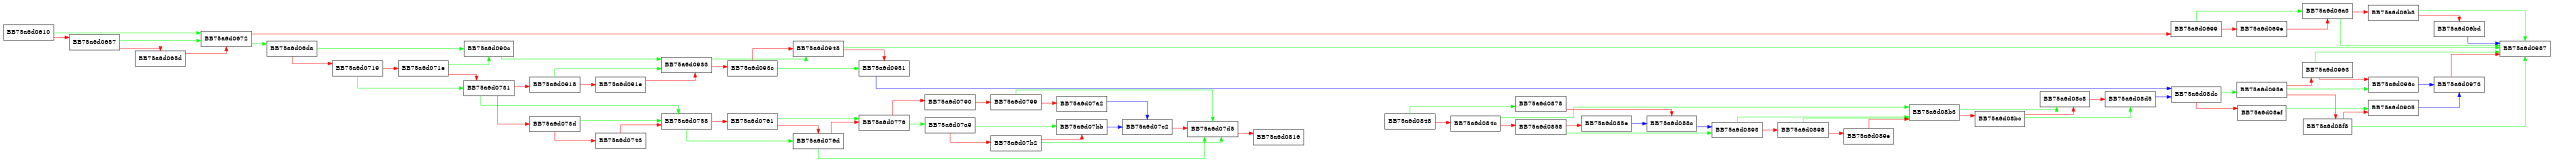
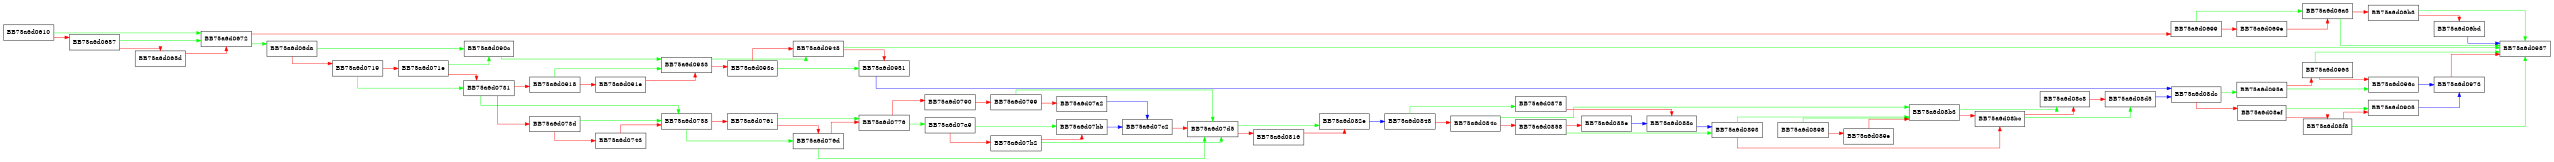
  digraph {
    fontname="DejaVu Serif"
    rankdir=LR
    splines=ortho
    node [fontname="DejaVu Serif" shape=box]
    edge [color=red fontname="DejaVu Serif"]
    BB75a6d0610
    BB75a6d0672
    BB75a6d0657
    BB75a6d06da
    BB75a6d0699
    BB75a6d065d
    BB75a6d090c
    BB75a6d0719
    BB75a6d06a3
    BB75a6d069e
    BB75a6d0933
    BB75a6d0731
    BB75a6d071e
    BB75a6d0987
    BB75a6d06b3
    BB75a6d06bd
    BB75a6d0948
    BB75a6d093c
    BB75a6d0918
    BB75a6d091e
    BB75a6d0758
    BB75a6d073d
    BB75a6d076d
    BB75a6d0761
    BB75a6d0743
    BB75a6d0776
    BB75a6d07d5
    BB75a6d07a9
    BB75a6d0790
+   BB75a6d082e
    BB75a6d0816
    BB75a6d07bb
    BB75a6d07b2
    BB75a6d0799
    BB75a6d0848
    BB75a6d07c2
    BB75a6d07a2
    BB75a6d0878
    BB75a6d084c
    BB75a6d088c
    BB75a6d08b3
    BB75a6d0858
    BB75a6d0893
    BB75a6d08c8
    BB75a6d08bc
    BB75a6d085e
    BB75a6d08d5
    BB75a6d0898
    BB75a6d089e
    BB75a6d08dc
    BB75a6d095a
    BB75a6d08ef
    BB75a6d096c
    BB75a6d0963
    BB75a6d0905
    BB75a6d08f8
    BB75a6d0973
    BB75a6d0951
    BB75a6d0610 -> BB75a6d0672 [color=green]
    BB75a6d0610 -> BB75a6d0657
    BB75a6d0672 -> BB75a6d06da [color=green]
    BB75a6d0672 -> BB75a6d0699
    BB75a6d0657 -> BB75a6d0672 [color=green]
    BB75a6d0657 -> BB75a6d065d
    BB75a6d06da -> BB75a6d090c [color=green]
    BB75a6d06da -> BB75a6d0719
    BB75a6d0699 -> BB75a6d06a3 [color=green]
    BB75a6d0699 -> BB75a6d069e
    BB75a6d065d -> BB75a6d0672
    BB75a6d090c -> BB75a6d0933 [color=green]
    BB75a6d0719 -> BB75a6d0731 [color=green]
    BB75a6d0719 -> BB75a6d071e
    BB75a6d06a3 -> BB75a6d0987 [color=green]
    BB75a6d06a3 -> BB75a6d06b3
    BB75a6d069e -> BB75a6d06a3
    BB75a6d0933 -> BB75a6d0948 [color=green]
    BB75a6d0933 -> BB75a6d093c
    BB75a6d0731 -> BB75a6d0918
    BB75a6d0731 -> BB75a6d0758 [color=green]
    BB75a6d0731 -> BB75a6d073d
    BB75a6d071e -> BB75a6d090c [color=green]
    BB75a6d071e -> BB75a6d0731
    BB75a6d06b3 -> BB75a6d0987 [color=green]
    BB75a6d06b3 -> BB75a6d06bd
    BB75a6d06bd -> BB75a6d0987 [color=blue]
    BB75a6d0948 -> BB75a6d0987 [color=green]
    BB75a6d0948 -> BB75a6d0951
    BB75a6d093c -> BB75a6d0948
    BB75a6d093c -> BB75a6d0951 [color=green]
    BB75a6d0918 -> BB75a6d0933 [color=green]
    BB75a6d0918 -> BB75a6d091e
    BB75a6d091e -> BB75a6d0933
    BB75a6d0758 -> BB75a6d076d [color=green]
    BB75a6d0758 -> BB75a6d0761
    BB75a6d073d -> BB75a6d0758 [color=green]
    BB75a6d073d -> BB75a6d0743
    BB75a6d076d -> BB75a6d0776
    BB75a6d076d -> BB75a6d07d5 [color=green]
    BB75a6d0761 -> BB75a6d076d
    BB75a6d0761 -> BB75a6d0776 [color=green]
    BB75a6d0743 -> BB75a6d0758
    BB75a6d0776 -> BB75a6d07a9 [color=green]
    BB75a6d0776 -> BB75a6d0790
+   BB75a6d07d5 -> BB75a6d082e [color=green]
    BB75a6d07d5 -> BB75a6d0816
    BB75a6d07a9 -> BB75a6d07bb [color=green]
    BB75a6d07a9 -> BB75a6d07b2
    BB75a6d0790 -> BB75a6d0799
+   BB75a6d082e -> BB75a6d0848 [color=blue]
+   BB75a6d0816 -> BB75a6d082e
    BB75a6d07bb -> BB75a6d07c2 [color=blue]
    BB75a6d07b2 -> BB75a6d07d5 [color=green]
    BB75a6d07b2 -> BB75a6d07bb
    BB75a6d0799 -> BB75a6d07d5 [color=green]
    BB75a6d0799 -> BB75a6d07a2
    BB75a6d0848 -> BB75a6d0878 [color=green]
    BB75a6d0848 -> BB75a6d084c
    BB75a6d07c2 -> BB75a6d07d5
    BB75a6d07a2 -> BB75a6d07c2 [color=blue]
    BB75a6d0878 -> BB75a6d088c
    BB75a6d084c -> BB75a6d08b3 [color=green]
    BB75a6d084c -> BB75a6d0858
    BB75a6d088c -> BB75a6d0893 [color=blue]
    BB75a6d08b3 -> BB75a6d08c8 [color=green]
    BB75a6d08b3 -> BB75a6d08bc
    BB75a6d0858 -> BB75a6d0893 [color=green]
    BB75a6d0858 -> BB75a6d085e
    BB75a6d0893 -> BB75a6d08b3 [color=green]
-   BB75a6d0893 -> BB75a6d0898
+   BB75a6d0893 -> BB75a6d08bc
    BB75a6d08c8 -> BB75a6d08d5
    BB75a6d08bc -> BB75a6d08c8
    BB75a6d08bc -> BB75a6d08d5 [color=green]
    BB75a6d085e -> BB75a6d088c [color=blue]
    BB75a6d08d5 -> BB75a6d08dc [color=blue]
    BB75a6d0898 -> BB75a6d08b3 [color=green]
    BB75a6d0898 -> BB75a6d089e
    BB75a6d089e -> BB75a6d08b3
    BB75a6d08dc -> BB75a6d095a [color=green]
    BB75a6d08dc -> BB75a6d08ef
    BB75a6d095a -> BB75a6d096c [color=green]
    BB75a6d095a -> BB75a6d0963
    BB75a6d08ef -> BB75a6d0905 [color=green]
-   BB75a6d095a -> BB75a6d08f8
+   BB75a6d08ef -> BB75a6d08f8
    BB75a6d096c -> BB75a6d0973 [color=blue]
    BB75a6d0963 -> BB75a6d0987 [color=green]
    BB75a6d0963 -> BB75a6d096c
    BB75a6d0905 -> BB75a6d0973 [color=blue]
    BB75a6d08f8 -> BB75a6d0987 [color=green]
    BB75a6d08f8 -> BB75a6d0905
    BB75a6d0973 -> BB75a6d0987
    BB75a6d0951 -> BB75a6d08dc [color=blue]
  }
